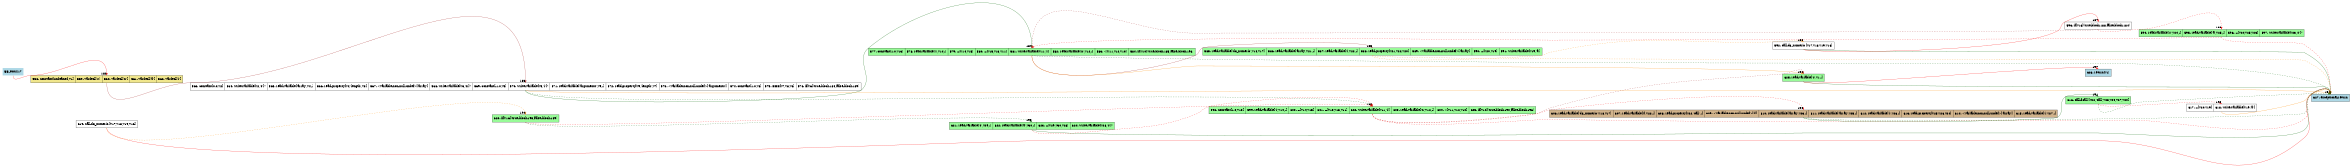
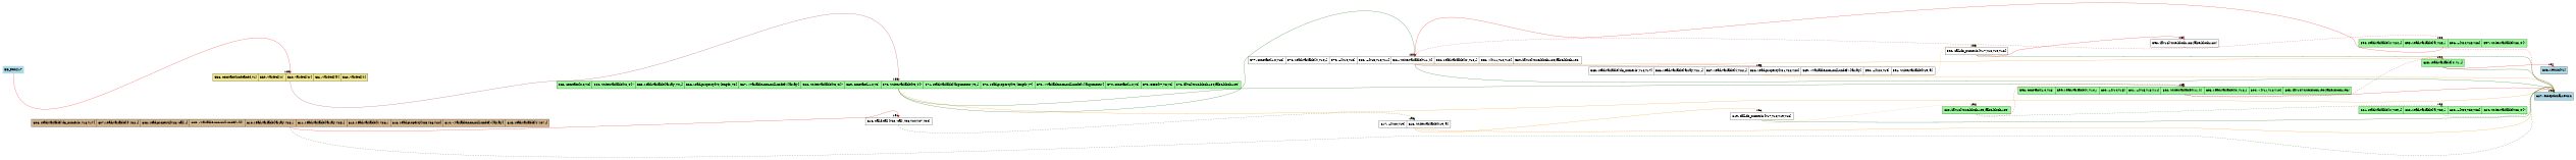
  digraph {
    rankdir=LR
    node [fillcolor=palegreen shape=record style=filled]
    edge [color=red headport=n style=solid tailport=s]
    BB_entry17 [fillcolor=lightblue shape=none]
    n2 [fillcolor=khaki label="{558: constant[undefined,v1]|559: vardecl['s']|560: vardecl['n']|561: vardecl['a']|562: vardecl['i']}"]
-   n3 [fillcolor=white label="{563: constant[0.0,v2]|564: write-variable[v2,'s']*|565: read-variable['array',v4,-]|566: read-property[v4,'length',v3]|567: \<variable-non-null-undef\>['array']|568: write-variable[v3,'n']*|569: constant[-1.0,v5]|570: write-variable[v5,'i']*|571: read-variable['arguments',v9,-]|572: read-property[v9,'length',v7]|573: \<variable-non-null-undef\>['arguments']|574: constant[1.0,v8]|575: ===[v7,v8,v6]|576: if[v6](true-block:184,false-block:189)}"]
-   n4 [label="{577: constant[1.0,v13]|578: read-variable['i',v14,-]|579: +[v14,v15]|580: +[v15,v13,v11]|581: write-variable[v11,'i']|582: read-variable['n',v12,-]|583: \<[v11,v12,v10]|584: if[v10](true-block:185,false-block:196)}"]
+   n3 [label="{563: constant[0.0,v2]|564: write-variable[v2,'s']*|565: read-variable['array',v4,-]|566: read-property[v4,'length',v3]|567: \<variable-non-null-undef\>['array']|568: write-variable[v3,'n']*|569: constant[-1.0,v5]|570: write-variable[v5,'i']*|571: read-variable['arguments',v9,-]|572: read-property[v9,'length',v7]|573: \<variable-non-null-undef\>['arguments']|574: constant[1.0,v8]|575: ===[v7,v8,v6]|576: if[v6](true-block:184,false-block:189)}"]
+   n4 [fillcolor=white label="{577: constant[1.0,v13]|578: read-variable['i',v14,-]|579: +[v14,v15]|580: +[v15,v13,v11]|581: write-variable[v11,'i']|582: read-variable['n',v12,-]|583: \<[v11,v12,v10]|584: if[v10](true-block:185,false-block:196)}"]
    n5 [label="{598: constant[1.0,v13]|599: read-variable['i',v14,-]|600: +[v14,v15]|601: +[v15,v13,v11]|602: write-variable[v11,'i']|603: read-variable['n',v12,-]|604: \<[v11,v12,v10]|605: if[v10](true-block:190,false-block:196)}"]
    n6 [fillcolor=lightblue label="{627: exceptional-return}"]
-   n7 [label="{585: read-variable['d3_numeric',v18,v17]|586: read-variable['array',v21,-]|587: read-variable['i',v22,-]|588: read-property[v21,v22,v20]|589: \<variable-non-null-undef\>['array']|590: +[v20,v19]|591: write-variable[v19,'a']}"]
+   n7 [fillcolor=white label="{585: read-variable['d3_numeric',v18,v17]|586: read-variable['array',v21,-]|587: read-variable['i',v22,-]|588: read-property[v21,v22,v20]|589: \<variable-non-null-undef\>['array']|590: +[v20,v19]|591: write-variable[v19,'a']}"]
    n8 [label="{625: read-variable['s',v1,-]}"]
    n9 [fillcolor=tan label="{606: read-variable['d3_numeric',v18,v17]|607: read-variable['f',v22,-]|608: read-property[v22,'call',-]|609: \<variable-non-null-undef\>['f']|610: read-variable['array',v23,-]|611: read-variable['array',v25,-]|612: read-variable['i',v26,-]|613: read-property[v25,v26,v24]|614: \<variable-non-null-undef\>['array']|615: read-variable['i',v27,-]}"]
    n10 [fillcolor=white label="{592: call-d3_numeric [v17,v18,v19,v16]}"]
    n11 [fillcolor=lightblue label="{626: return[v1]}"]
-   n12 [label="{616: call-f.call [v22,'call',v23,v24,v27,v20]}"]
+   n12 [fillcolor=white label="{616: call-f.call [v22,'call',v23,v24,v27,v20]}"]
    n13 [fillcolor=white label="{593: if[v16](true-block:188,false-block:184)}"]
    n14 [label="{594: read-variable['s',v24,-]|595: read-variable['a',v25,-]|596: +[v24,v25,v23]|597: write-variable[v23,'s']*}"]
    n15 [fillcolor=white label="{617: +[v20,v19]|618: write-variable[v19,'a']}"]
    n16 [fillcolor=white label="{619: call-d3_numeric [v17,v18,v19,v16]}"]
    n17 [label="{620: if[v16](true-block:195,false-block:189)}"]
    n18 [label="{621: read-variable['s',v29,-]|622: read-variable['a',v30,-]|623: +[v29,v30,v28]|624: write-variable[v28,'s']*}"]
    BB_entry17 -> n2 [headlabel="    182"]
    n2 -> n3 [color=brown headlabel="      183"]
    n3 -> n4 [color=darkgreen headlabel="      184"]
-   n3 -> n5 [color=darkgreen headlabel="      189" style=dashed]
+   n3 -> n5 [color=darkgreen headlabel="      189"]
    n3 -> n6 [color=darkorange headlabel="      198"]
-   n4 -> n6 [color=darkgreen style=dashed]
+   n4 -> n6 [color=darkgreen]
    n4 -> n7 [color=brown headlabel="      185"]
    n4 -> n8 [color=darkorange headlabel="      196"]
-   n5 -> n6 [style=dashed]
+   n5 -> n6
    n5 -> n8 [color=brown style=dashed]
-   n5 -> n9 [headlabel="      190" style=dashed]
-   n7 -> n6 [color=darkorange style=dashed]
+   n7 -> n6 [color=darkorange]
    n7 -> n10 [color=darkorange headlabel="      186" style=dashed]
    n8 -> n6 [color=darkgreen]
    n8 -> n11 [headlabel="      197"]
    n9 -> n6 [color=darkgreen style=dashed]
-   n9 -> n12 [color=darkgreen headlabel="      191"]
+   n9 -> n12 [headlabel="      191"]
    n10 -> n6 [color=darkgreen]
    n10 -> n13 [headlabel="      187"]
-   n12 -> n6 [color=darkgreen style=dashed]
-   n12 -> n15 [headlabel="      192" style=dashed]
+   n12 -> n15 [color=darkgreen headlabel="      192" style=dashed]
    n13 -> n4 [color=brown style=dashed]
    n13 -> n14 [headlabel="      188" style=dashed]
-   n14 -> n4 [style=dashed]
+   n14 -> n4
    n14 -> n6 [style=dashed]
    n15 -> n6 [color=darkorange]
-   n16 -> n6
+   n15 -> n16 [color=darkorange headlabel="      193"]
+   n16 -> n6 [color=darkgreen]
    n16 -> n17 [color=darkorange headlabel="      194" style=dashed]
    n17 -> n5 [style=dashed]
    n17 -> n18 [color=darkgreen headlabel="      195" style=dashed]
-   n18 -> n5 [style=dashed]
-   n18 -> n6 [color=darkgreen]
+   n18 -> n6 [color=darkgreen style=dashed]
  }
